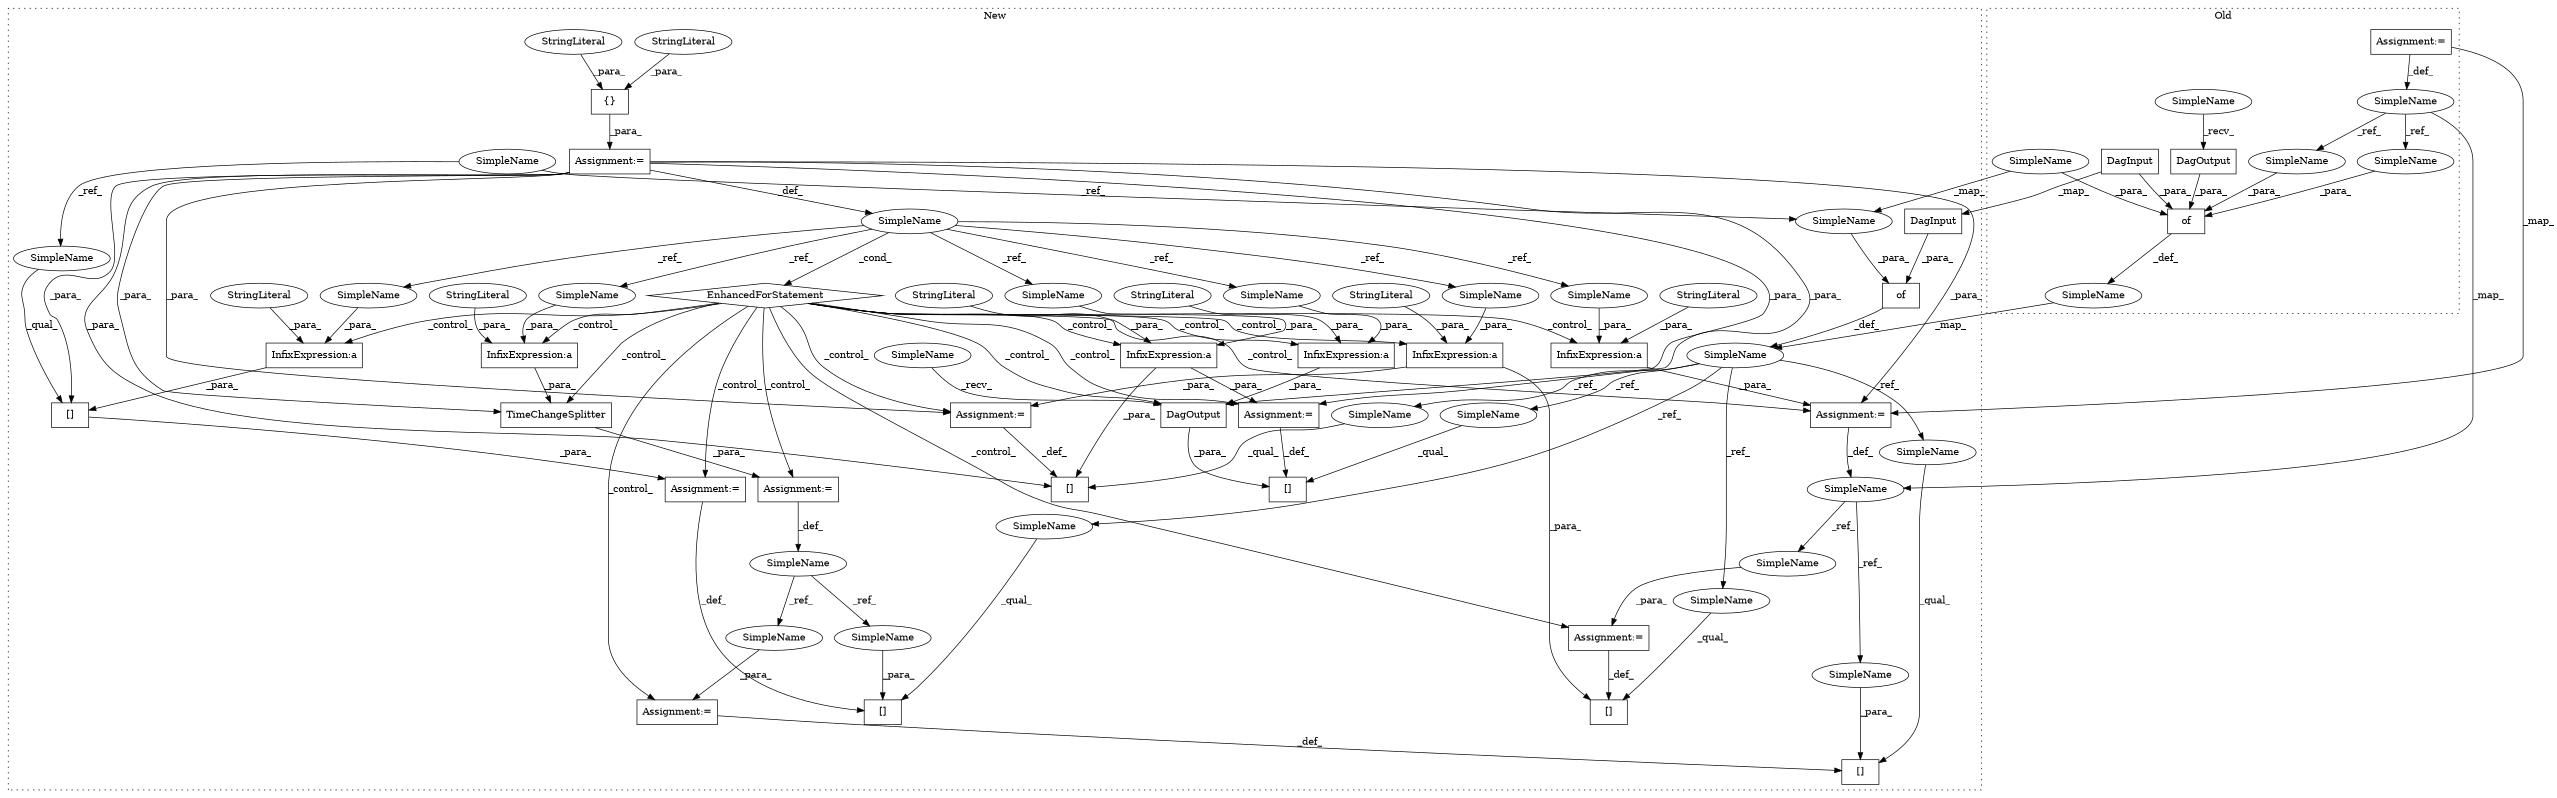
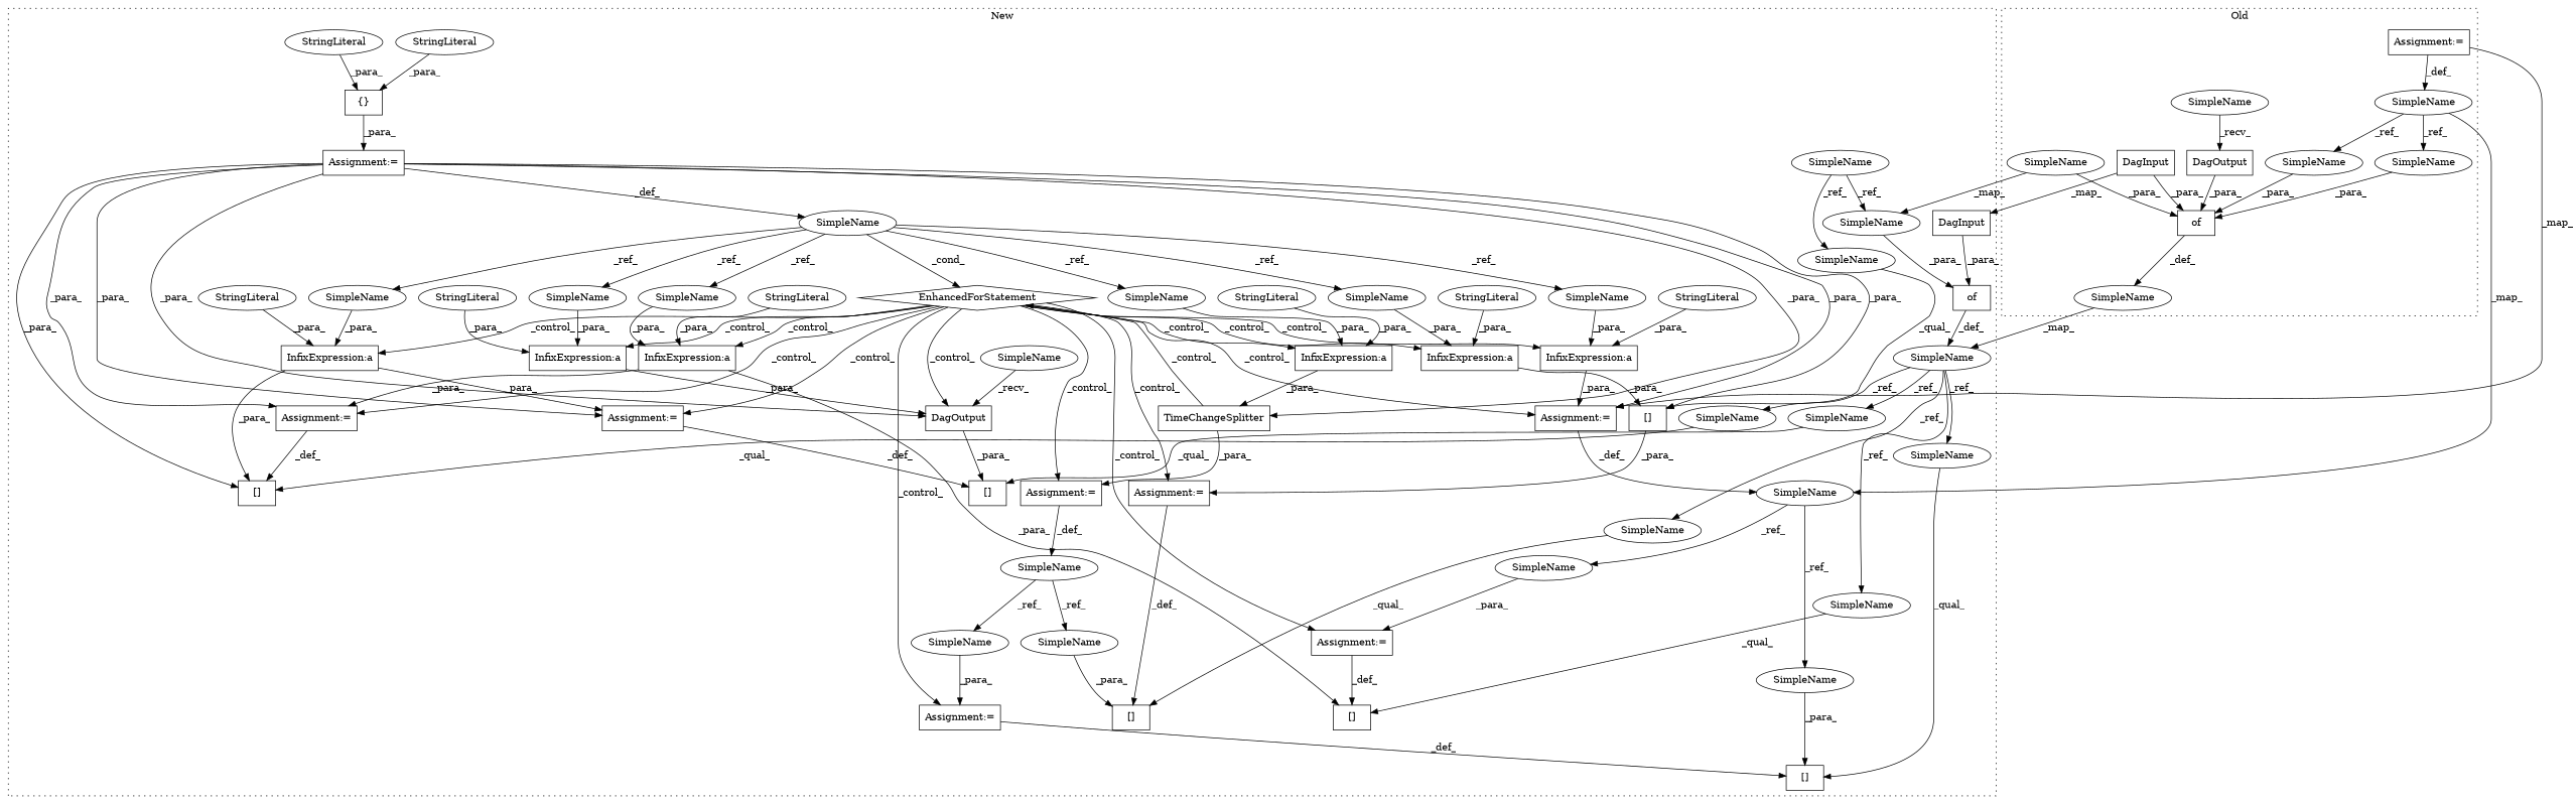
  digraph {
    node [a=42 l=3 s="3717,3815" shape=ellipse]
    n1 [a=32 l="10,1" label=DagOutput s="4065,4093" shape=box]
    n2 [label=SimpleName s=3674]
    n3 [a=32 l="9,1" label=DagInput s="3708,3739" shape=box]
    n4 [a=32 l="3,1" label=of s="3682,4116" shape=box]
    n5 [l=9 label=SimpleName s=3059]
    n6 [a=7 l=1 label="Assignment:=" s=3068 shape=box]
    n7 [l=12 label=SimpleName s=4052]
    n8 [l=9 label=SimpleName s=3753]
    n9 [l=9 label=SimpleName s=3685]
    n10 [l=11 label=SimpleName s=3741]
    n11 [a=2 l="4,1" label="[]" s="4271,4284" shape=box]
    n12 [a=27 label="InfixExpression:a" s=3973 shape=box]
    n13 [a=27 label="InfixExpression:a" s=3904 shape=box]
    n14 [a=2 l="4,1" label="[]" s="4314,4338" shape=box]
    n15 [a=27 label="InfixExpression:a" s=4110 shape=box]
    n16 [a=4 l="1,1" label="{}" s="3796,3814" shape=box]
    n17 [a=27 label="InfixExpression:a" s=4438 shape=box]
    n18 [a=27 label="InfixExpression:a" s=4185 shape=box]
    n19 [a=27 label="InfixExpression:a" s=4244 shape=box]
    n20 [a=2 l="12,1" label="[]" s="4227,4262" shape=box]
    n21 [a=32 l="19,1" label=TimeChangeSplitter s="3863,3912" shape=box]
    n22 [a=2 l="4,1" label="[]" s="4201,4225" shape=box]
    n23 [a=70 l="53,2" label=EnhancedForStatement shape=diamond]
    n24 [a=2 l="4,1" label="[]" s="4357,4377" shape=box]
    n25 [label=SimpleName s=3642]
    n26 [a=2 l="4,1" label="[]" s="4407,4456" shape=box]
    n27 [a=32 l="9,1" label=DagInput s="3678,3709" shape=box]
    n28 [l=11 label=SimpleName s=3490]
    n29 [a=32 l="3,1" label=of s="3650,3710" shape=box]
    n30 [l=9 label=SimpleName s=3921]
    n31 [a=7 l=1 label="Assignment:=" s=4339 shape=box]
    n32 [l=4 label=SimpleName s=3777]
    n33 [l=20 label=SimpleName s=3825]
    n34 [a=7 l=1 label="Assignment:=" s=4285 shape=box]
    n35 [a=32 l="10,1" label=DagOutput s="4424,4455" shape=box]
    n36 [a=45 l=21 label=StringLiteral s=3883]
    n37 [a=7 l="53,2" label="Assignment:=" shape=box]
    n38 [a=7 l=1 label="Assignment:=" s=3845 shape=box]
    n39 [a=7 l=1 label="Assignment:=" s=4457 shape=box]
    n40 [a=7 l=1 label="Assignment:=" s=4226 shape=box]
    n41 [a=45 l=6 label=StringLiteral s=3797]
    n42 [a=7 l=1 label="Assignment:=" s=4378 shape=box]
    n43 [a=45 l=12 label=StringLiteral s=3961]
    n44 [a=45 l=21 label=StringLiteral s=4089]
    n45 [a=45 l=18 label=StringLiteral s=4167]
    n46 [a=45 l=14 label=StringLiteral s=4441]
    n47 [a=45 l=10 label=StringLiteral s=3804]
    n48 [a=45 l=14 label=StringLiteral s=4247]
    n49 [a=7 l=1 label="Assignment:=" s=3930 shape=box]
    n50 [l=11 label=SimpleName s=4227]
    n51 [l=11 label=SimpleName s=3653]
    n52 [l=4 label=SimpleName s=3976]
    n53 [l=4 label=SimpleName s=4113]
    n54 [l=4 label=SimpleName s=4188]
    n55 [l=4 label=SimpleName s=3907]
    n56 [l=4 label=SimpleName s=4434]
    n57 [l=4 label=SimpleName s=4240]
    n58 [l=9 label=SimpleName s=4340]
    n59 [l=9 label=SimpleName s=4275]
    n60 [l=20 label=SimpleName s=4286]
    n61 [l=20 label=SimpleName s=4205]
    n62 [l=12 label=SimpleName s=4411]
    n63 [label=SimpleName s=4271]
    n64 [label=SimpleName s=4201]
    n65 [label=SimpleName s=4407]
    n66 [label=SimpleName s=4314]
    n67 [label=SimpleName s=4357]
    subgraph cluster_1 {
      label=Old
      style=dotted
      n1
      n2
      n3
      n4
      n5
      n6
      n7
      n8
      n9
      n10
    }
    subgraph cluster_2 {
      label=New
      style=dotted
      n11
      n12
      n13
      n14
      n15
      n16
      n17
      n18
      n19
      n20
      n21
      n22
      n23
      n24
      n25
      n26
      n27
      n28
      n29
      n30
      n31
      n32
      n33
      n34
      n35
      n36
      n37
      n38
      n39
      n40
      n41
      n42
      n43
      n44
      n45
      n46
      n47
      n48
      n49
      n50
      n51
      n52
      n53
      n54
      n55
      n56
      n57
      n58
      n59
      n60
      n61
      n62
      n63
      n64
      n65
      n66
      n67
    }
    n1 -> n4 [label=_para_]
    n2 -> n25 [label=_map_]
    n3 -> n4 [label=_para_]
    n3 -> n27 [label=_map_]
    n4 -> n2 [label=_def_]
    n5 -> n8 [label=_ref_]
    n5 -> n9 [label=_ref_]
    n5 -> n30 [label=_map_]
    n6 -> n5 [label=_def_]
    n6 -> n49 [label=_map_]
    n7 -> n1 [label=_recv_]
    n8 -> n4 [label=_para_]
    n9 -> n4 [label=_para_]
    n10 -> n4 [label=_para_]
    n10 -> n51 [label=_map_]
    n12 -> n49 [label=_para_]
    n13 -> n21 [label=_para_]
    n15 -> n14 [label=_para_]
    n15 -> n42 [label=_para_]
    n16 -> n37 [label=_para_]
    n17 -> n35 [label=_para_]
    n18 -> n24 [label=_para_]
    n18 -> n39 [label=_para_]
    n19 -> n20 [label=_para_]
    n20 -> n40 [label=_para_]
    n21 -> n38 [label=_para_]
    n23 -> n12 [label=_control_]
    n23 -> n13 [label=_control_]
    n23 -> n15 [label=_control_]
    n23 -> n17 [label=_control_]
    n23 -> n18 [label=_control_]
    n23 -> n19 [label=_control_]
-   n23 -> n21 [label=_control_]
+   n21 -> n23 [label=_control_]
    n23 -> n31 [label=_control_]
    n23 -> n34 [label=_control_]
    n23 -> n35 [label=_control_]
    n23 -> n38 [label=_control_]
    n23 -> n39 [label=_control_]
    n23 -> n40 [label=_control_]
    n23 -> n42 [label=_control_]
    n23 -> n49 [label=_control_]
    n25 -> n63 [label=_ref_]
    n25 -> n64 [label=_ref_]
    n25 -> n65 [label=_ref_]
    n25 -> n66 [label=_ref_]
    n25 -> n67 [label=_ref_]
    n27 -> n29 [label=_para_]
    n28 -> n50 [label=_ref_]
    n28 -> n51 [label=_ref_]
    n29 -> n25 [label=_def_]
    n30 -> n58 [label=_ref_]
    n30 -> n59 [label=_ref_]
    n31 -> n14 [label=_def_]
    n32 -> n23 [label=_cond_]
    n32 -> n52 [label=_ref_]
    n32 -> n53 [label=_ref_]
    n32 -> n54 [label=_ref_]
    n32 -> n55 [label=_ref_]
    n32 -> n56 [label=_ref_]
    n32 -> n57 [label=_ref_]
    n33 -> n60 [label=_ref_]
    n33 -> n61 [label=_ref_]
    n34 -> n11 [label=_def_]
    n35 -> n26 [label=_para_]
    n36 -> n13 [label=_para_]
    n37 -> n20 [label=_para_]
    n37 -> n21 [label=_para_]
    n37 -> n24 [label=_para_]
    n37 -> n32 [label=_def_]
    n37 -> n35 [label=_para_]
    n37 -> n39 [label=_para_]
    n37 -> n42 [label=_para_]
    n37 -> n49 [label=_para_]
    n38 -> n33 [label=_def_]
    n39 -> n26 [label=_def_]
    n40 -> n22 [label=_def_]
    n41 -> n16 [label=_para_]
    n42 -> n24 [label=_def_]
    n43 -> n12 [label=_para_]
    n44 -> n15 [label=_para_]
    n45 -> n18 [label=_para_]
    n46 -> n17 [label=_para_]
    n47 -> n16 [label=_para_]
    n48 -> n19 [label=_para_]
    n49 -> n30 [label=_def_]
    n50 -> n20 [label=_qual_]
    n51 -> n29 [label=_para_]
    n52 -> n12 [label=_para_]
    n53 -> n15 [label=_para_]
    n54 -> n18 [label=_para_]
    n55 -> n13 [label=_para_]
    n56 -> n17 [label=_para_]
    n57 -> n19 [label=_para_]
    n58 -> n31 [label=_para_]
    n59 -> n11 [label=_para_]
    n60 -> n34 [label=_para_]
    n61 -> n22 [label=_para_]
    n62 -> n35 [label=_recv_]
    n63 -> n11 [label=_qual_]
    n64 -> n22 [label=_qual_]
    n65 -> n26 [label=_qual_]
    n66 -> n14 [label=_qual_]
    n67 -> n24 [label=_qual_]
  }
